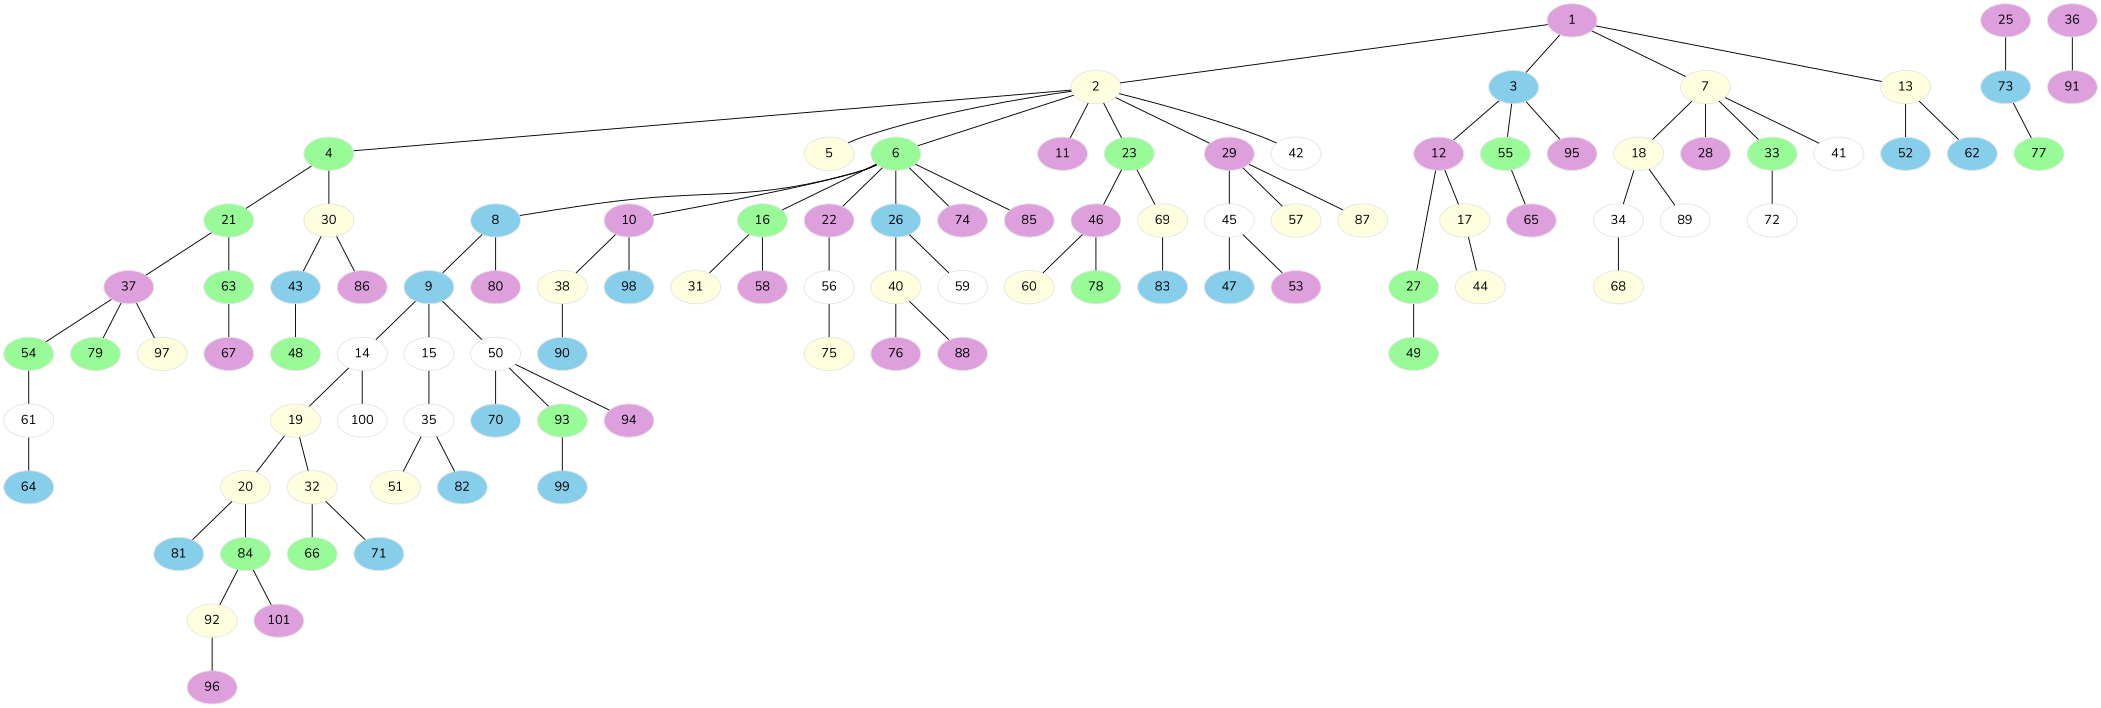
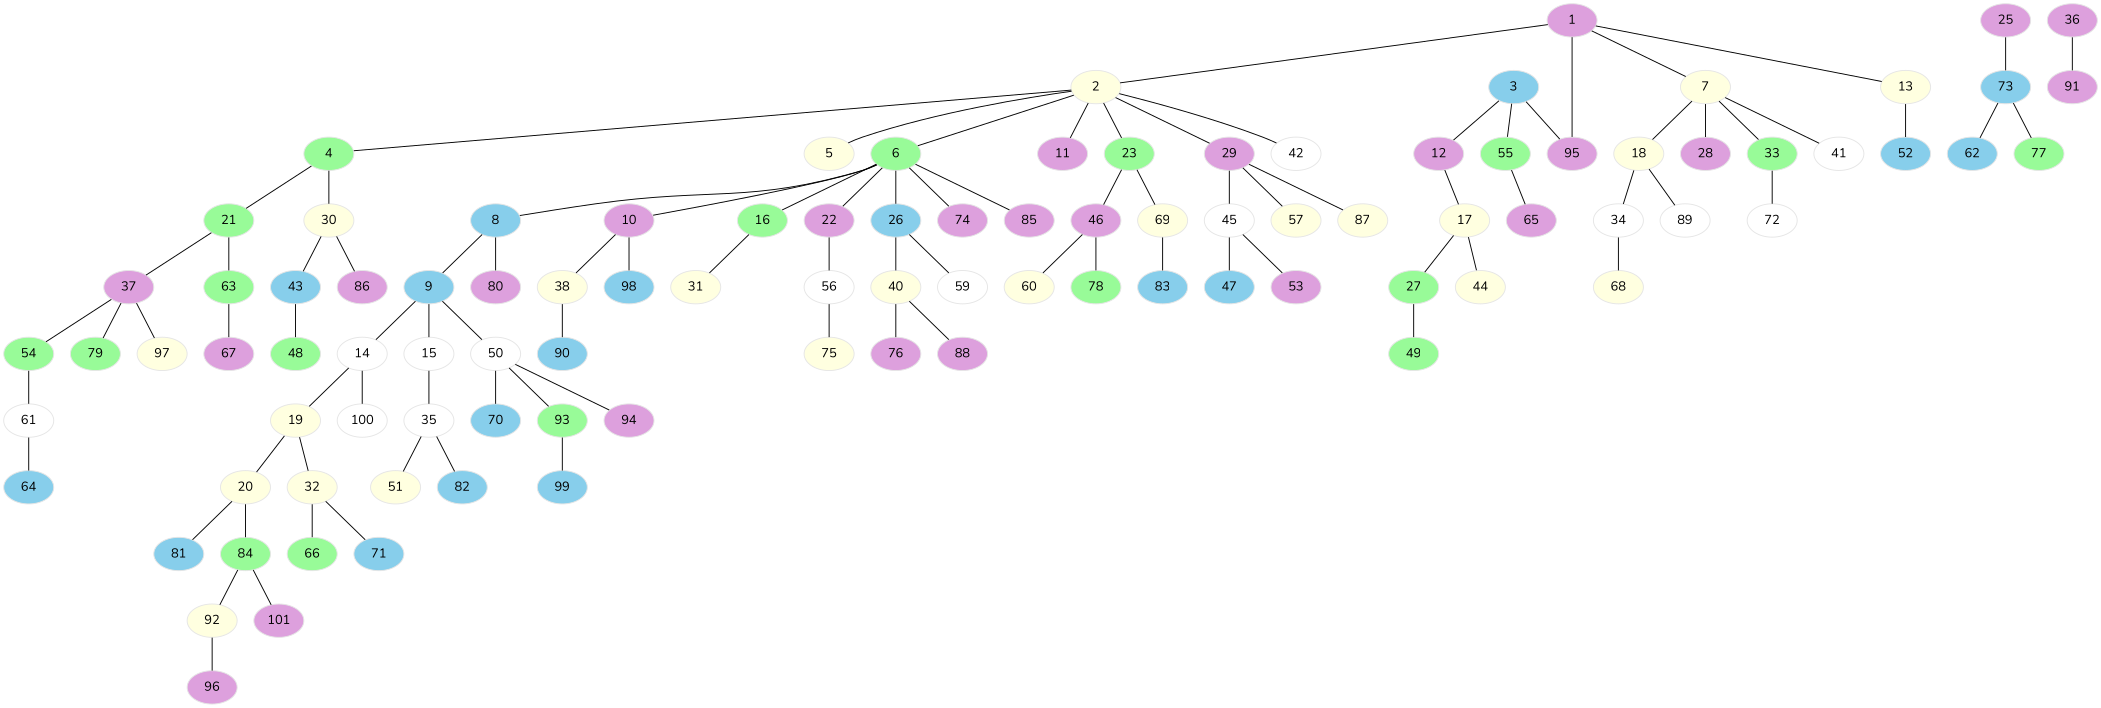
  graph {
    fontname=Nunito
    node [color=gray90 fillcolor=plum fontname=Nunito style=filled]
    edge [fontname=Nunito]
    2 [fillcolor=lightyellow]
    1
    3 [fillcolor=skyblue]
    7 [fillcolor=lightyellow]
    13 [fillcolor=lightyellow]
    4 [fillcolor=palegreen]
    5 [fillcolor=lightyellow]
    6 [fillcolor=palegreen]
    11
    23 [fillcolor=palegreen]
    29
    42 [fillcolor=white]
    12
    55 [fillcolor=palegreen]
    95
    18 [fillcolor=lightyellow]
    28
    33 [fillcolor=palegreen]
    41 [fillcolor=white]
    52 [fillcolor=skyblue]
    62 [fillcolor=skyblue]
    21 [fillcolor=palegreen]
    30 [fillcolor=lightyellow]
    8 [fillcolor=skyblue]
    10
    16 [fillcolor=palegreen]
    22
    26 [fillcolor=skyblue]
    74
    85
    46
    69 [fillcolor=lightyellow]
    45 [fillcolor=white]
    57 [fillcolor=lightyellow]
    87 [fillcolor=lightyellow]
    17 [fillcolor=lightyellow]
    27 [fillcolor=palegreen]
    65
    37
    63 [fillcolor=palegreen]
    43 [fillcolor=skyblue]
    86
    9 [fillcolor=skyblue]
    80
    38 [fillcolor=lightyellow]
    98 [fillcolor=skyblue]
    31 [fillcolor=lightyellow]
-   58
    56 [fillcolor=white]
    40 [fillcolor=lightyellow]
    59 [fillcolor=white]
    34 [fillcolor=white]
    89 [fillcolor=white]
    72 [fillcolor=white]
    14 [fillcolor=white]
    15 [fillcolor=white]
    50 [fillcolor=white]
    19 [fillcolor=lightyellow]
    100 [fillcolor=white]
    35 [fillcolor=white]
    70 [fillcolor=skyblue]
    93 [fillcolor=palegreen]
    94
    90 [fillcolor=skyblue]
    44 [fillcolor=lightyellow]
    49 [fillcolor=palegreen]
    20 [fillcolor=lightyellow]
    32 [fillcolor=lightyellow]
    51 [fillcolor=lightyellow]
    82 [fillcolor=skyblue]
    68 [fillcolor=lightyellow]
    81 [fillcolor=skyblue]
    84 [fillcolor=palegreen]
    66 [fillcolor=palegreen]
    71 [fillcolor=skyblue]
    92 [fillcolor=lightyellow]
    101
    54 [fillcolor=palegreen]
    79 [fillcolor=palegreen]
    97 [fillcolor=lightyellow]
    67
    75 [fillcolor=lightyellow]
    60 [fillcolor=lightyellow]
    78 [fillcolor=palegreen]
    83 [fillcolor=skyblue]
    73 [fillcolor=skyblue]
    25
    36
    91
    77 [fillcolor=palegreen]
    76
    88
    47 [fillcolor=skyblue]
    53
    48 [fillcolor=palegreen]
    61 [fillcolor=white]
    99 [fillcolor=skyblue]
    64 [fillcolor=skyblue]
    96
    2 -- 4
    2 -- 5
    2 -- 6
    2 -- 11
    2 -- 23
    2 -- 29
    2 -- 42
    1 -- 2
-   1 -- 3
+   1 -- 95
    1 -- 7
    1 -- 13
    3 -- 12
    3 -- 55
    3 -- 95
    7 -- 18
    7 -- 28
    7 -- 33
    7 -- 41
    13 -- 52
-   13 -- 62
+   73 -- 62
    4 -- 21
    4 -- 30
    6 -- 8
    6 -- 10
    6 -- 16
    6 -- 22
    6 -- 26
    6 -- 74
    6 -- 85
    23 -- 46
    23 -- 69
    29 -- 45
    29 -- 57
    29 -- 87
    12 -- 17
-   12 -- 27
+   17 -- 27
    55 -- 65
    18 -- 34
    18 -- 89
    33 -- 72
    21 -- 37
    21 -- 63
    30 -- 43
    30 -- 86
    8 -- 9
    8 -- 80
    10 -- 38
    10 -- 98
    16 -- 31
-   16 -- 58
    22 -- 56
    26 -- 40
    26 -- 59
    46 -- 60
    46 -- 78
    69 -- 83
    45 -- 47
    45 -- 53
    17 -- 44
    27 -- 49
    37 -- 54
    37 -- 79
    37 -- 97
    63 -- 67
    43 -- 48
    9 -- 14
    9 -- 15
    9 -- 50
    38 -- 90
    56 -- 75
    40 -- 76
    40 -- 88
    34 -- 68
    14 -- 19
    14 -- 100
    15 -- 35
    50 -- 70
    50 -- 93
    50 -- 94
    19 -- 20
    19 -- 32
    35 -- 51
    35 -- 82
    93 -- 99
    20 -- 81
    20 -- 84
    32 -- 66
    32 -- 71
    84 -- 92
    84 -- 101
    92 -- 96
    54 -- 61
    73 -- 77
    25 -- 73
    36 -- 91
    61 -- 64
  }
